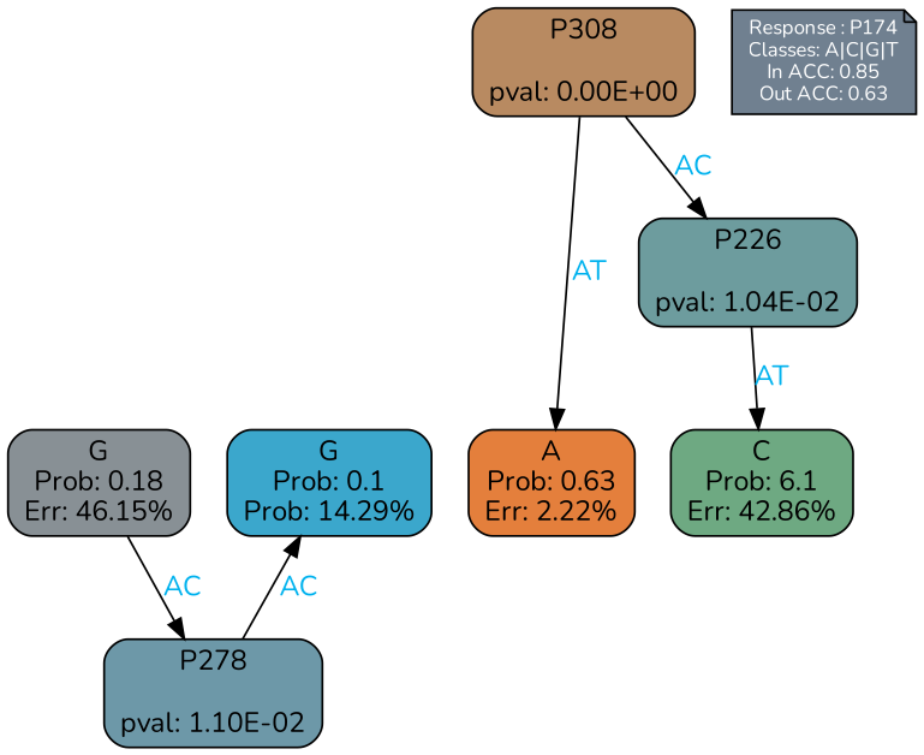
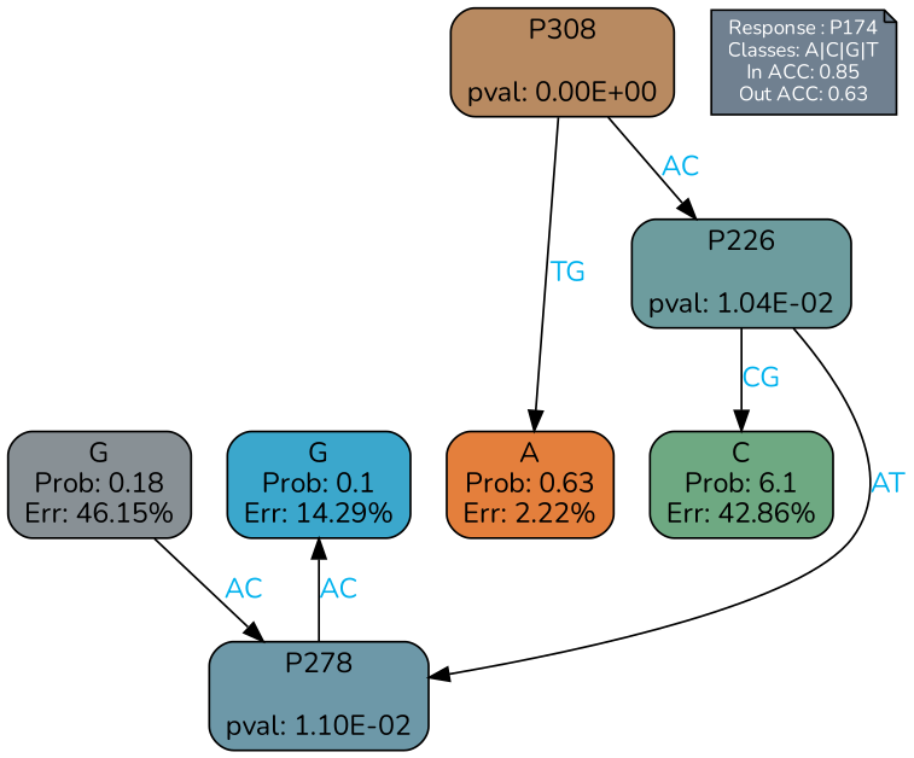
  digraph {
    fontname=Nunito
    ranksep=equally
    splines=polylines
    node [color=black fontname=Nunito shape=box style="filled, rounded"]
    edge [fontcolor=deepskyblue2 fontname=Nunito]
    n1 [fillcolor="#889095" label="G\nProb: 0.18\nErr: 46.15%"]
-   n2 [fillcolor="#3ba7cc" label="G\nProb: 0.1\nProb: 14.29%"]
+   n2 [fillcolor="#3ba7cc" label="G\nProb: 0.1\nErr: 14.29%"]
    n3 [fillcolor="#6ea982" label="C\nProb: 6.1\nErr: 42.86%"]
    n4 [fillcolor="#e47f3c" label="A\nProb: 0.63\nErr: 2.22%"]
    n5 [align=left fillcolor=slategray fontcolor=white fontsize=10 label="Response : P174\nClasses: A|C|G|T\nIn ACC: 0.85\nOut ACC: 0.63\n" shape=note style=filled]
    n6 [fillcolor="#b88a61" label="P308\n\npval: 0.00E+00"]
    n7 [fillcolor="#6d98a8" label="P278\n\npval: 1.10E-02"]
    n8 [fillcolor="#6d9c9e" label="P226\n\npval: 1.04E-02"]
    subgraph sub_1 {
      rank=same
      n1
      n2
      n3
      n4
    }
    subgraph sub_2 {
      rank=same
      n5
      n6
    }
    n1 -> n7 [label=AC]
-   n6 -> n4 [label=AT]
+   n6 -> n4 [label=TG]
    n6 -> n8 [label=AC]
    n7 -> n2 [label=AC]
-   n8 -> n3 [label=AT]
+   n8 -> n3 [label=CG]
+   n8 -> n7 [label=AT]
  }
